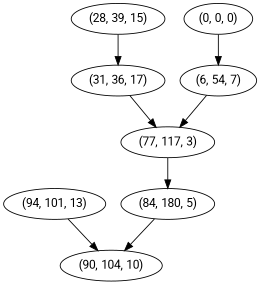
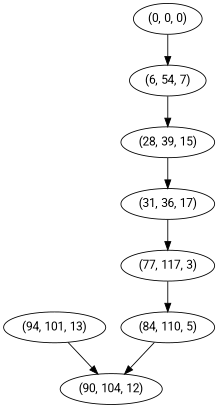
  digraph {
    fontname=Roboto
    node [fontname=Roboto]
    edge [fontname=Roboto]
    n1 [label="(6, 54, 7)"]
    "(0, 0, 0)"
    "(28, 39, 15)"
    "(77, 117, 3)"
-   "(84, 110, 5)" [label="(84, 180, 5)"]
+   "(84, 110, 5)"
    "(31, 36, 17)"
-   "(90, 104, 10)"
+   "(90, 104, 10)" [label="(90, 104, 12)"]
    "(94, 101, 13)"
-   n1 -> "(77, 117, 3)"
+   n1 -> "(28, 39, 15)"
    "(0, 0, 0)" -> n1
    "(28, 39, 15)" -> "(31, 36, 17)"
    "(77, 117, 3)" -> "(84, 110, 5)"
    "(84, 110, 5)" -> "(90, 104, 10)"
    "(31, 36, 17)" -> "(77, 117, 3)"
    "(94, 101, 13)" -> "(90, 104, 10)"
  }
